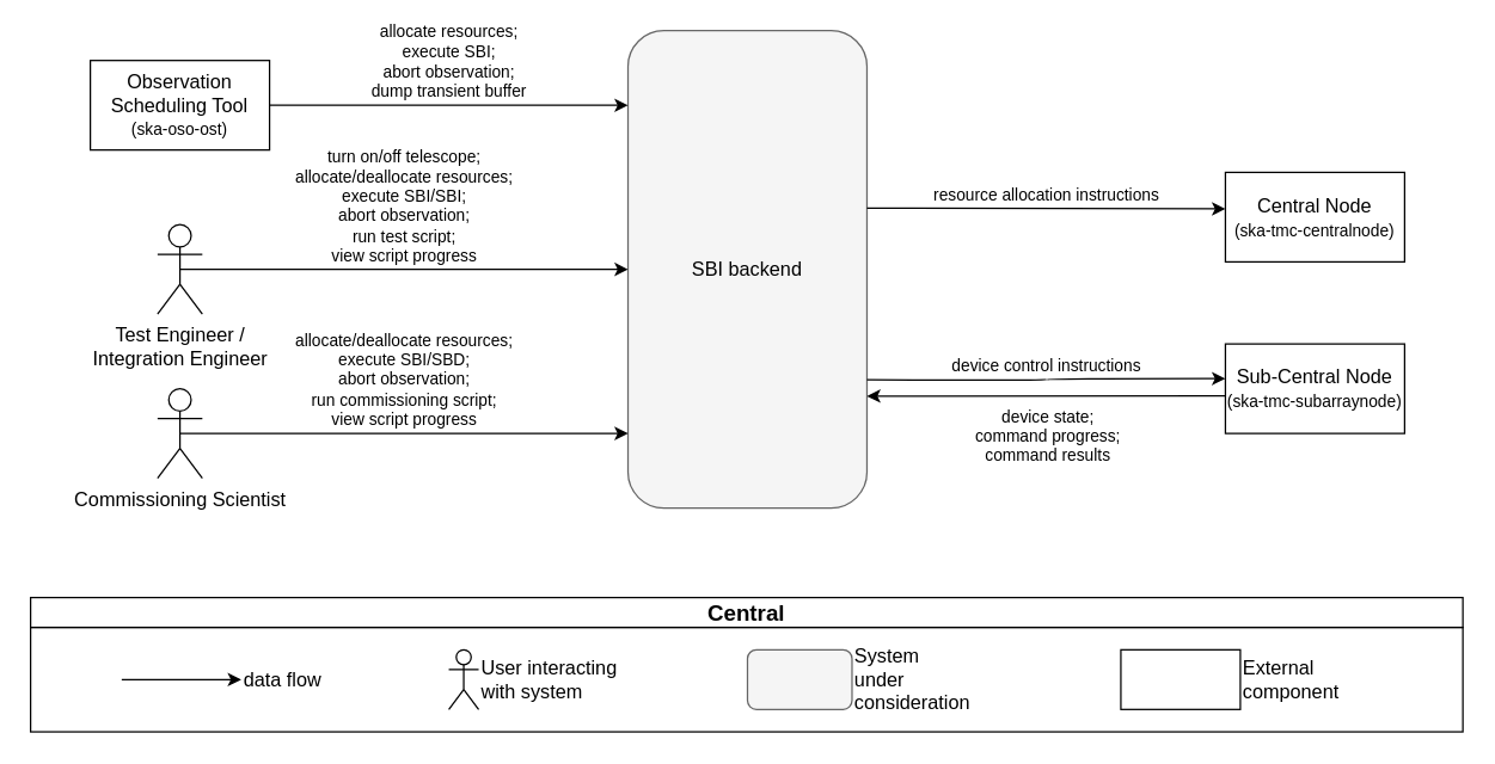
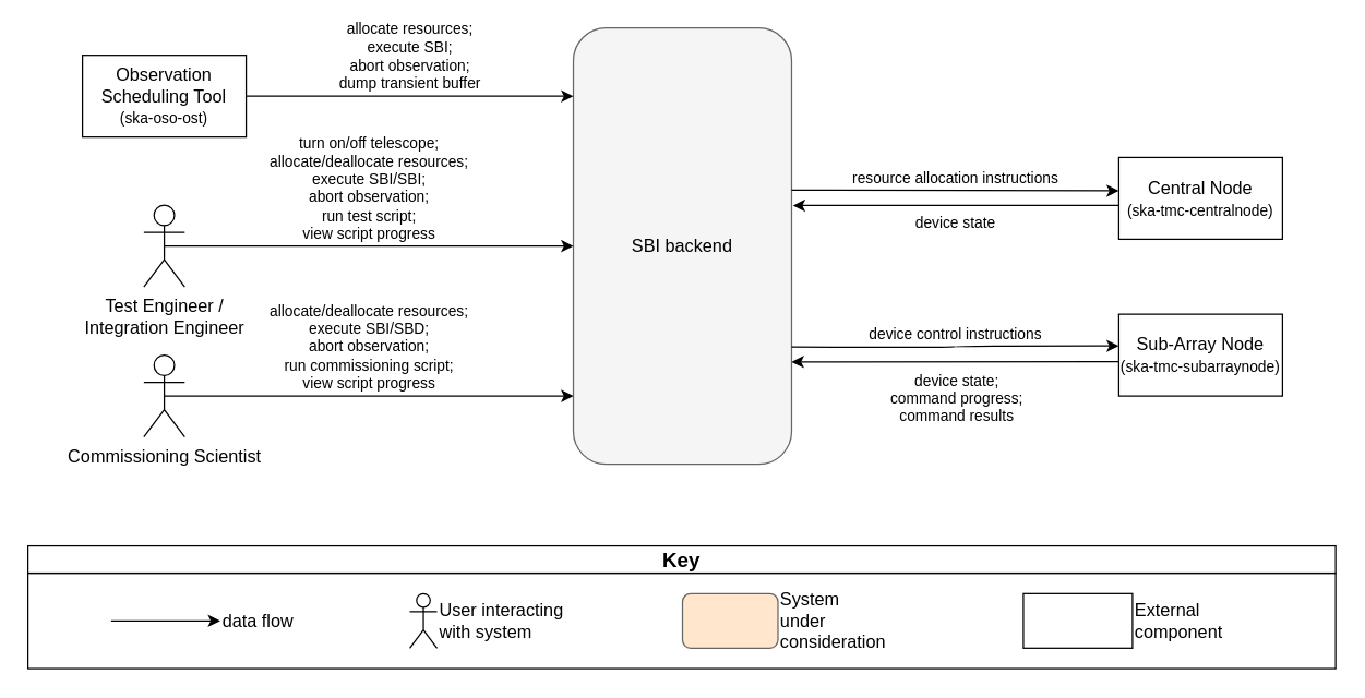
  <mxCell id="0" />
  <mxCell id="1" parent="0" />
  <mxCell id="2" value="" style="rounded=0;whiteSpace=wrap;html=1;shadow=0;labelBackgroundColor=none;strokeColor=#000000;strokeWidth=1;fillColor=none;fontSize=15;fontColor=#000000;align=center;fontStyle=1;verticalAlign=top;" parent="1" vertex="1"><mxGeometry y="420" width="959" height="70" as="geometry" x="20" /></mxCell>
- <mxCell id="3" value="Central" style="rounded=0;whiteSpace=wrap;html=1;shadow=0;labelBackgroundColor=none;strokeColor=#000000;strokeWidth=1;fillColor=none;fontSize=15;fontColor=#000000;align=center;fontStyle=1;verticalAlign=middle;" parent="1" vertex="1"><mxGeometry y="400" width="959" height="20" as="geometry" x="20" /></mxCell>
+ <mxCell id="3" value="Key" style="rounded=0;whiteSpace=wrap;html=1;shadow=0;labelBackgroundColor=none;strokeColor=#000000;strokeWidth=1;fillColor=none;fontSize=15;fontColor=#000000;align=center;fontStyle=1;verticalAlign=middle;" parent="1" vertex="1"><mxGeometry y="400" width="959" height="20" as="geometry" x="20" /></mxCell>
  <mxCell id="4" value="SBI backend" style="rounded=1;whiteSpace=wrap;html=1;labelBackgroundColor=none;strokeColor=#666666;strokeWidth=1;fillColor=#f5f5f5;fontSize=13;fontColor=#000000;align=center;" parent="1" vertex="1"><mxGeometry x="420" y="20" width="160" height="320" as="geometry" /></mxCell>
  <mxCell id="5" value="Central Node&lt;br&gt;&lt;font style=&quot;font-size: 11px&quot;&gt;(ska-tmc-centralnode)&lt;/font&gt;" style="rounded=0;whiteSpace=wrap;html=1;labelBackgroundColor=none;strokeColor=#000000;strokeWidth=1;fillColor=none;fontSize=13;fontColor=#000000;align=center;" parent="1" vertex="1"><mxGeometry x="820" y="115" width="120" height="60" as="geometry" /></mxCell>
- <mxCell id="6" value="Sub-Central Node&lt;br&gt;&lt;font style=&quot;font-size: 11px&quot;&gt;(ska-tmc-subarraynode)&lt;/font&gt;" style="rounded=0;whiteSpace=wrap;html=1;labelBackgroundColor=none;strokeColor=#000000;strokeWidth=1;fillColor=none;fontSize=13;fontColor=#000000;align=center;" parent="1" vertex="1"><mxGeometry x="820" y="230" width="120" height="60" as="geometry" /></mxCell>
+ <mxCell id="6" value="Sub-Array Node&lt;br&gt;&lt;font style=&quot;font-size: 11px&quot;&gt;(ska-tmc-subarraynode)&lt;/font&gt;" style="rounded=0;whiteSpace=wrap;html=1;labelBackgroundColor=none;strokeColor=#000000;strokeWidth=1;fillColor=none;fontSize=13;fontColor=#000000;align=center;" parent="1" vertex="1"><mxGeometry x="820" y="230" width="120" height="60" as="geometry" /></mxCell>
  <mxCell id="7" value="device control instructions" style="edgeStyle=orthogonalEdgeStyle;curved=1;comic=0;html=1;shadow=0;labelBackgroundColor=none;startArrow=classic;startFill=1;endArrow=none;endFill=0;jettySize=auto;orthogonalLoop=1;strokeWidth=1;fontSize=11;fontColor=#000000;align=center;verticalAlign=bottom;exitX=0;exitY=0.387;exitDx=0;exitDy=0;exitPerimeter=0;" parent="1" source="6" edge="1"><mxGeometry relative="1" as="geometry"><mxPoint x="781" y="225" as="sourcePoint" /><mxPoint x="580" y="254" as="targetPoint" /></mxGeometry></mxCell>
  <mxCell id="8" value="device state;&lt;div&gt;command progress;&lt;/div&gt;&lt;div&gt;command results&lt;/div&gt;" style="edgeStyle=orthogonalEdgeStyle;curved=1;comic=0;html=1;exitX=-0.001;exitY=0.579;shadow=0;labelBackgroundColor=none;startArrow=none;startFill=0;endArrow=classic;endFill=1;jettySize=auto;orthogonalLoop=1;strokeWidth=1;fontSize=11;fontColor=#000000;align=center;verticalAlign=top;exitDx=0;exitDy=0;exitPerimeter=0;" parent="1" source="6" edge="1"><mxGeometry relative="1" as="geometry"><mxPoint x="781" y="245" as="sourcePoint" /><mxPoint x="580" y="265" as="targetPoint" /></mxGeometry></mxCell>
  <mxCell id="9" value="Observation Scheduling Tool&lt;br&gt;&lt;font style=&quot;font-size: 11px&quot;&gt;(ska-oso-ost)&lt;/font&gt;" style="rounded=0;whiteSpace=wrap;html=1;labelBackgroundColor=none;strokeColor=#000000;strokeWidth=1;fillColor=none;fontSize=13;fontColor=#000000;align=center;" parent="1" vertex="1"><mxGeometry x="60" y="40" width="120" height="60" as="geometry" /></mxCell>
  <mxCell id="10" value="allocate resources;&lt;div&gt;execute SBI;&lt;/div&gt;&lt;div&gt;abort observation;&lt;/div&gt;&lt;div&gt;dump transient buffer&lt;/div&gt;" style="edgeStyle=orthogonalEdgeStyle;curved=1;comic=0;html=1;exitX=1;exitY=0.5;entryX=0;entryY=0.25;shadow=0;labelBackgroundColor=none;startArrow=none;startFill=0;endArrow=classic;endFill=1;jettySize=auto;orthogonalLoop=1;strokeWidth=1;fontSize=11;fontColor=#000000;align=center;verticalAlign=bottom;" parent="1" source="9" edge="1"><mxGeometry relative="1" as="geometry"><mxPoint x="420" y="70" as="targetPoint" /></mxGeometry></mxCell>
  <mxCell id="11" value="Test Engineer / &lt;br&gt;Integration Engineer" style="shape=umlActor;verticalLabelPosition=bottom;labelBackgroundColor=#ffffff;verticalAlign=top;html=1;rounded=0;strokeColor=#000000;strokeWidth=1;fillColor=none;fontSize=13;fontColor=#000000;align=center;" parent="1" vertex="1"><mxGeometry x="105" y="150" width="30" height="60" as="geometry" /></mxCell>
  <mxCell id="12" value="Commissioning Scientist" style="shape=umlActor;verticalLabelPosition=bottom;labelBackgroundColor=#ffffff;verticalAlign=top;html=1;rounded=0;strokeColor=#000000;strokeWidth=1;fillColor=none;fontSize=13;fontColor=#000000;align=center;" parent="1" vertex="1"><mxGeometry x="105" y="260" width="30" height="60" as="geometry" /></mxCell>
  <mxCell id="13" value="turn on/off telescope;&lt;br&gt;allocate/deallocate resources;&lt;div&gt;execute SBI/SBI;&lt;/div&gt;&lt;div&gt;abort observation;&lt;/div&gt;&lt;div&gt;&lt;span&gt;run test script;&lt;/span&gt;&lt;br&gt;&lt;/div&gt;&lt;div&gt;view script progress&lt;/div&gt;" style="edgeStyle=orthogonalEdgeStyle;curved=1;comic=0;html=1;exitX=0.5;exitY=0.5;exitPerimeter=0;entryX=0;entryY=0.5;shadow=0;labelBackgroundColor=none;startArrow=none;startFill=0;endArrow=classic;endFill=1;jettySize=auto;orthogonalLoop=1;strokeWidth=1;fontSize=11;fontColor=#000000;align=center;verticalAlign=bottom;" parent="1" source="11" edge="1"><mxGeometry relative="1" as="geometry"><mxPoint x="420" y="180" as="targetPoint" /></mxGeometry></mxCell>
  <mxCell id="14" value="&lt;div&gt;allocate/deallocate resources;&lt;/div&gt;&lt;div&gt;execute SBI/SBD;&lt;/div&gt;&lt;div&gt;abort observation;&lt;/div&gt;&lt;div&gt;run commissioning script;&lt;/div&gt;&lt;div&gt;view script progress&lt;/div&gt;" style="edgeStyle=orthogonalEdgeStyle;curved=1;comic=0;html=1;exitX=0.5;exitY=0.5;exitPerimeter=0;entryX=0;entryY=0.75;shadow=0;labelBackgroundColor=none;startArrow=none;startFill=0;endArrow=classic;endFill=1;jettySize=auto;orthogonalLoop=1;strokeWidth=1;fontSize=11;fontColor=#000000;align=center;verticalAlign=bottom;" parent="1" source="12" edge="1"><mxGeometry relative="1" as="geometry"><mxPoint x="420" y="290" as="targetPoint" /></mxGeometry></mxCell>
  <mxCell id="15" value="resource allocation instructions" style="edgeStyle=orthogonalEdgeStyle;curved=1;comic=0;html=1;shadow=0;labelBackgroundColor=none;startArrow=classic;startFill=1;endArrow=none;endFill=0;jettySize=auto;orthogonalLoop=1;strokeWidth=1;fontSize=11;fontColor=#000000;align=center;verticalAlign=bottom;exitX=0;exitY=0.407;exitDx=0;exitDy=0;exitPerimeter=0;" parent="1" source="5" edge="1"><mxGeometry relative="1" as="geometry"><mxPoint x="580" y="139" as="targetPoint" /><Array as="points" /><mxPoint x="822" y="-353" as="sourcePoint" /></mxGeometry></mxCell>
  <mxCell id="16" value="data flow" style="edgeStyle=orthogonalEdgeStyle;curved=1;comic=0;html=1;exitX=1;exitY=0.5;shadow=0;labelBackgroundColor=none;startArrow=none;startFill=0;endArrow=classic;endFill=1;jettySize=auto;orthogonalLoop=1;strokeWidth=1;fontSize=13;fontColor=#000000;align=left;verticalAlign=middle;labelPosition=right;verticalLabelPosition=middle;horizontal=1;" parent="1" edge="1"><mxGeometry x="1" relative="1" as="geometry"><mxPoint x="81" y="455" as="sourcePoint" /><mxPoint x="161" y="455" as="targetPoint" /><mxPoint as="offset" /></mxGeometry></mxCell>
  <mxCell id="17" value="External component" style="rounded=0;whiteSpace=wrap;html=1;labelBackgroundColor=none;strokeColor=#000000;strokeWidth=1;fillColor=none;fontSize=13;fontColor=#000000;align=left;labelPosition=right;verticalLabelPosition=middle;verticalAlign=middle;" parent="1" vertex="1"><mxGeometry x="750" y="435" width="80" height="40" as="geometry" /></mxCell>
- <mxCell id="18" value="System under consideration" style="rounded=1;whiteSpace=wrap;html=1;labelBackgroundColor=none;strokeColor=#666666;strokeWidth=1;fillColor=#f5f5f5;fontSize=13;fontColor=#000000;align=left;labelPosition=right;verticalLabelPosition=middle;verticalAlign=middle;" parent="1" vertex="1"><mxGeometry x="500" y="435" width="70" height="40" as="geometry" /></mxCell>
+ <mxCell id="18" value="System under consideration" style="rounded=1;whiteSpace=wrap;html=1;labelBackgroundColor=none;strokeColor=#666666;strokeWidth=1;fillColor=#ffe6cc;fontSize=13;fontColor=#000000;align=left;labelPosition=right;verticalLabelPosition=middle;verticalAlign=middle;" parent="1" vertex="1"><mxGeometry x="500" y="435" width="70" height="40" as="geometry" /></mxCell>
  <mxCell id="19" value="User interacting&lt;div&gt;with system&lt;/div&gt;" style="shape=umlActor;verticalLabelPosition=middle;labelBackgroundColor=#ffffff;verticalAlign=middle;html=1;rounded=0;strokeColor=#000000;strokeWidth=1;fillColor=none;fontSize=13;fontColor=#000000;align=left;labelPosition=right;" parent="1" vertex="1"><mxGeometry x="300" y="435" width="20" height="40" as="geometry" /></mxCell>
+ <mxCell id="20" value="device state" style="edgeStyle=orthogonalEdgeStyle;curved=1;comic=0;html=1;exitX=0;exitY=0.586;shadow=0;labelBackgroundColor=none;startArrow=none;startFill=0;endArrow=classic;endFill=1;jettySize=auto;orthogonalLoop=1;strokeWidth=1;fontSize=11;fontColor=#000000;align=center;verticalAlign=top;exitDx=0;exitDy=0;exitPerimeter=0;entryX=1.006;entryY=0.407;entryDx=0;entryDy=0;entryPerimeter=0;" parent="1" source="5" target="4" edge="1"><mxGeometry relative="1" as="geometry"><mxPoint x="818" y="-350" as="sourcePoint" /><mxPoint x="690" y="200" as="targetPoint" /></mxGeometry></mxCell>
